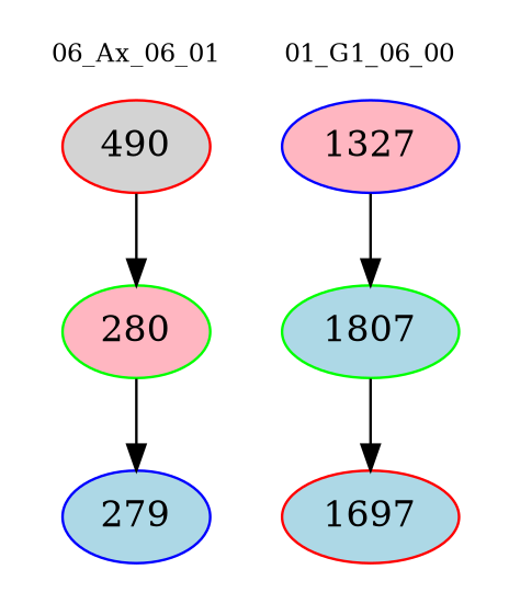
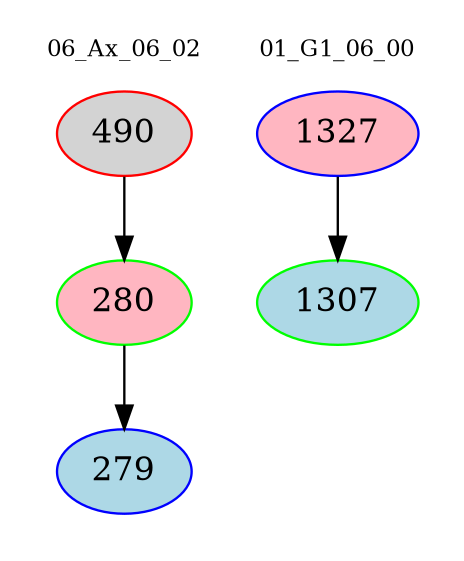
  digraph {
    node [color=green fillcolor=lightblue style=filled]
    edge [color=black]
    n1 [fillcolor=lightpink label=280]
    n2 [color=blue label=279]
    n3 [color=red fillcolor=lightgrey label=490]
-   n4 [label=1807]
+   n4 [label=1307]
    n5 [color=blue fillcolor=lightpink label=1327]
-   n6 [color=red label=1697]
    subgraph cluster_1 {
      color=white
      fontsize=10
-     label="06_Ax_06_01"
+     label="06_Ax_06_02"
      n1
      n2
      n3
    }
    subgraph cluster_2 {
      color=white
      fontsize=10
      label="01_G1_06_00"
      n4
      n5
-     n6
    }
    n1 -> n2
    n3 -> n1
-   n4 -> n6
    n5 -> n4
  }
